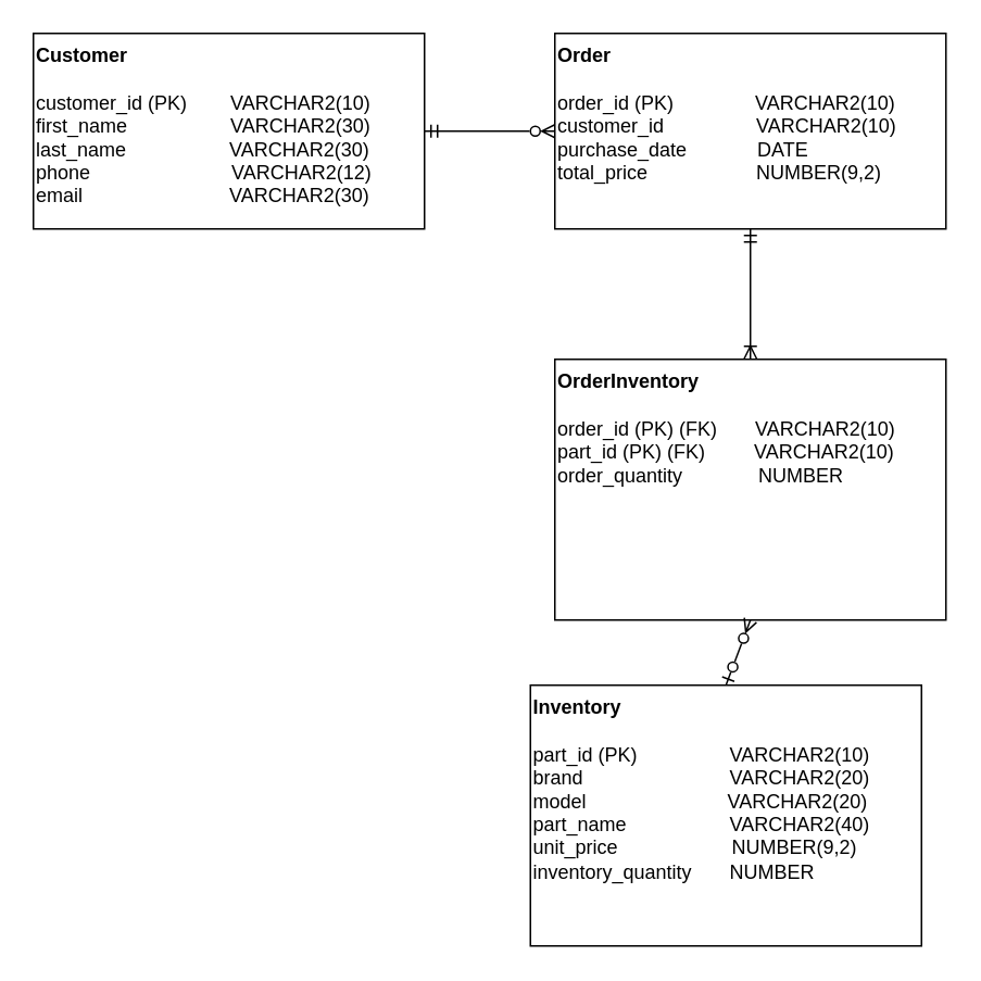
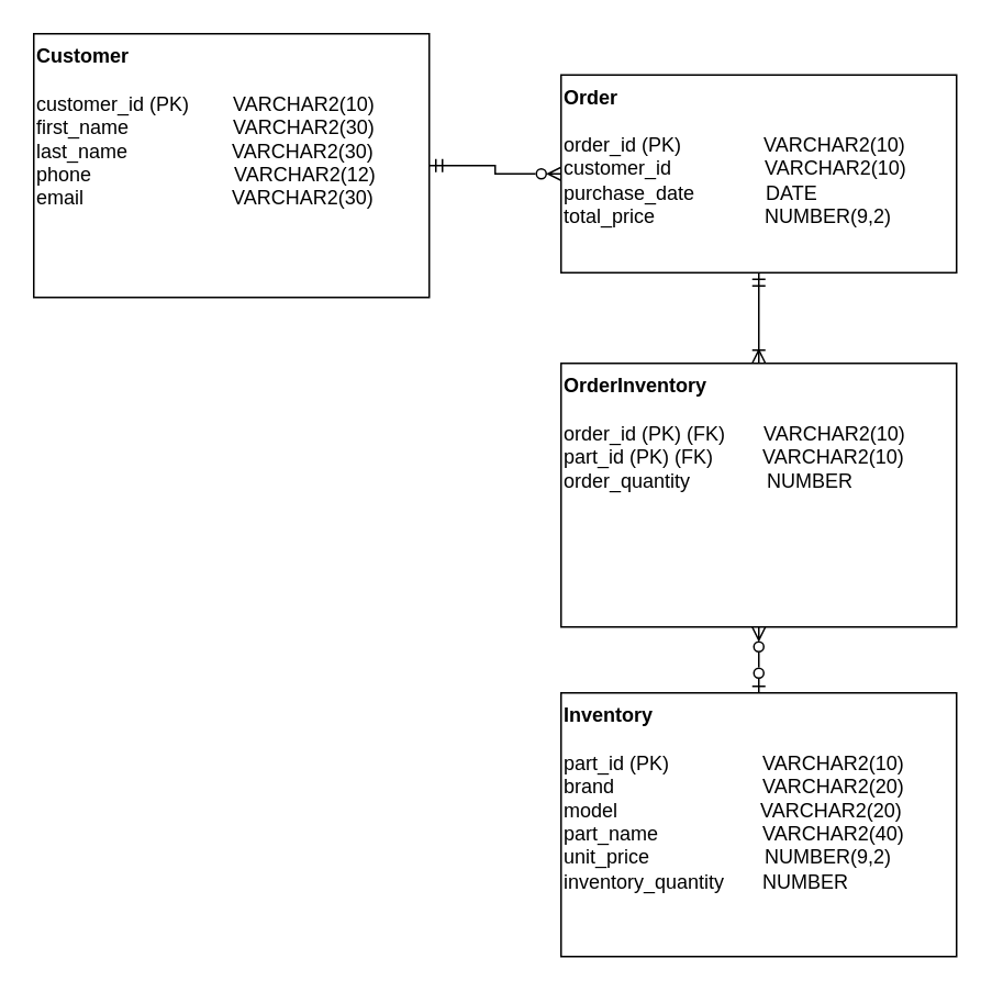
  <mxCell id="0" />
  <mxCell id="1" parent="0" />
  <mxCell id="2" style="edgeStyle=orthogonalEdgeStyle;rounded=0;orthogonalLoop=1;jettySize=auto;html=1;exitX=1;exitY=0.5;exitDx=0;exitDy=0;entryX=0;entryY=0.5;entryDx=0;entryDy=0;endArrow=ERzeroToMany;endFill=0;startArrow=ERmandOne;startFill=0;" edge="1" parent="1" source="3" target="5"><mxGeometry relative="1" as="geometry" /></mxCell>
- <mxCell id="3" value="&lt;b&gt;Customer&lt;/b&gt;&lt;div&gt;&lt;br&gt;&lt;/div&gt;&lt;div&gt;customer_id (PK)&amp;nbsp; &amp;nbsp; &amp;nbsp; &amp;nbsp;&amp;nbsp;&lt;span style=&quot;background-color: transparent; color: light-dark(rgb(0, 0, 0), rgb(255, 255, 255));&quot;&gt;VARCHAR2(10)&lt;/span&gt;&lt;/div&gt;&lt;div&gt;first_name&amp;nbsp; &amp;nbsp; &amp;nbsp; &amp;nbsp; &amp;nbsp; &amp;nbsp; &amp;nbsp; &amp;nbsp; &amp;nbsp; &amp;nbsp;VARCHAR2(30)&lt;/div&gt;&lt;div&gt;last_name&lt;span style=&quot;background-color: transparent; color: light-dark(rgb(0, 0, 0), rgb(255, 255, 255));&quot;&gt;&amp;nbsp; &amp;nbsp; &amp;nbsp; &amp;nbsp; &amp;nbsp; &amp;nbsp; &amp;nbsp; &amp;nbsp; &amp;nbsp; &amp;nbsp;VARCHAR2(30)&lt;/span&gt;&lt;/div&gt;&lt;div&gt;phone&lt;span style=&quot;background-color: transparent; color: light-dark(rgb(0, 0, 0), rgb(255, 255, 255));&quot;&gt;&amp;nbsp; &amp;nbsp; &amp;nbsp; &amp;nbsp; &amp;nbsp; &amp;nbsp; &amp;nbsp; &amp;nbsp; &amp;nbsp; &amp;nbsp; &amp;nbsp; &amp;nbsp; &amp;nbsp; VARCHAR2(12)&lt;/span&gt;&lt;/div&gt;&lt;div&gt;email&lt;span style=&quot;background-color: transparent; color: light-dark(rgb(0, 0, 0), rgb(255, 255, 255));&quot;&gt;&amp;nbsp; &amp;nbsp; &amp;nbsp; &amp;nbsp; &amp;nbsp; &amp;nbsp; &amp;nbsp; &amp;nbsp; &amp;nbsp; &amp;nbsp; &amp;nbsp; &amp;nbsp; &amp;nbsp; &amp;nbsp;VARCHAR2(30)&lt;/span&gt;&lt;/div&gt;" style="rounded=0;whiteSpace=wrap;html=1;align=left;verticalAlign=top;" vertex="1" parent="1"><mxGeometry x="20" y="20" width="240" height="120" as="geometry" /></mxCell>
- <mxCell id="4" value="&lt;div&gt;&lt;b&gt;Inventory&lt;/b&gt;&lt;/div&gt;&lt;div&gt;&lt;br&gt;&lt;/div&gt;&lt;div&gt;part_id (PK)&amp;nbsp; &amp;nbsp; &amp;nbsp; &amp;nbsp; &amp;nbsp; &amp;nbsp; &amp;nbsp; &amp;nbsp; &amp;nbsp;&lt;span style=&quot;background-color: transparent; color: light-dark(rgb(0, 0, 0), rgb(255, 255, 255));&quot;&gt;VARCHAR2(10)&lt;/span&gt;&lt;/div&gt;&lt;div&gt;brand&lt;span style=&quot;background-color: transparent; color: light-dark(rgb(0, 0, 0), rgb(255, 255, 255));&quot;&gt;&amp;nbsp; &amp;nbsp; &amp;nbsp; &amp;nbsp; &amp;nbsp; &amp;nbsp; &amp;nbsp; &amp;nbsp; &amp;nbsp; &amp;nbsp; &amp;nbsp; &amp;nbsp; &amp;nbsp; &amp;nbsp;VARCHAR2(20)&lt;/span&gt;&lt;/div&gt;&lt;div&gt;model&lt;span style=&quot;background-color: transparent; color: light-dark(rgb(0, 0, 0), rgb(255, 255, 255));&quot;&gt;&amp;nbsp; &amp;nbsp; &amp;nbsp; &amp;nbsp; &amp;nbsp; &amp;nbsp; &amp;nbsp; &amp;nbsp; &amp;nbsp; &amp;nbsp; &amp;nbsp; &amp;nbsp; &amp;nbsp; VARCHAR2(20)&lt;/span&gt;&lt;/div&gt;&lt;div&gt;part_name&lt;span style=&quot;background-color: transparent; color: light-dark(rgb(0, 0, 0), rgb(255, 255, 255));&quot;&gt;&amp;nbsp; &amp;nbsp; &amp;nbsp; &amp;nbsp; &amp;nbsp; &amp;nbsp; &amp;nbsp; &amp;nbsp; &amp;nbsp; &amp;nbsp;VARCHAR2(40)&lt;/span&gt;&lt;/div&gt;&lt;div&gt;unit_price&amp;nbsp; &amp;nbsp; &amp;nbsp; &amp;nbsp; &amp;nbsp; &amp;nbsp; &amp;nbsp; &amp;nbsp; &amp;nbsp; &amp;nbsp; &amp;nbsp;NUMBER(9,2)&lt;/div&gt;&lt;div&gt;inventory_quantity&amp;nbsp; &amp;nbsp; &amp;nbsp; &amp;nbsp;NUMBER&lt;/div&gt;" style="rounded=0;whiteSpace=wrap;html=1;align=left;verticalAlign=top;" vertex="1" parent="1"><mxGeometry x="325" y="420" width="240" height="160" as="geometry" /></mxCell>
- <mxCell id="5" value="&lt;b&gt;Order&lt;/b&gt;&lt;div&gt;&lt;br&gt;&lt;/div&gt;&lt;div&gt;order_id (PK)&lt;span style=&quot;background-color: transparent; color: light-dark(rgb(0, 0, 0), rgb(255, 255, 255));&quot;&gt;&amp;nbsp; &amp;nbsp; &amp;nbsp; &amp;nbsp; &amp;nbsp; &amp;nbsp; &amp;nbsp; &amp;nbsp;&lt;/span&gt;&lt;span style=&quot;background-color: transparent; color: light-dark(rgb(0, 0, 0), rgb(255, 255, 255));&quot;&gt;VARCHAR2(10)&lt;/span&gt;&lt;/div&gt;&lt;div&gt;customer_id&lt;span style=&quot;background-color: transparent; color: light-dark(rgb(0, 0, 0), rgb(255, 255, 255));&quot;&gt;&amp;nbsp; &amp;nbsp; &amp;nbsp; &amp;nbsp; &amp;nbsp; &amp;nbsp; &amp;nbsp; &amp;nbsp; &amp;nbsp;&lt;/span&gt;&lt;span style=&quot;background-color: transparent; color: light-dark(rgb(0, 0, 0), rgb(255, 255, 255));&quot;&gt;VARCHAR2(10)&lt;/span&gt;&lt;/div&gt;&lt;div&gt;purchase_date&amp;nbsp; &amp;nbsp; &amp;nbsp; &amp;nbsp; &amp;nbsp; &amp;nbsp; &amp;nbsp;DATE&lt;/div&gt;&lt;div&gt;total_price&lt;span style=&quot;background-color: transparent; color: light-dark(rgb(0, 0, 0), rgb(255, 255, 255));&quot;&gt;&amp;nbsp; &amp;nbsp; &amp;nbsp; &amp;nbsp; &amp;nbsp; &amp;nbsp; &amp;nbsp; &amp;nbsp; &amp;nbsp; &amp;nbsp; NUMBER(9,2)&lt;/span&gt;&lt;/div&gt;" style="rounded=0;whiteSpace=wrap;html=1;align=left;verticalAlign=top;" vertex="1" parent="1"><mxGeometry x="340" y="20" width="240" height="120" as="geometry" /></mxCell>
+ <mxCell id="3" value="&lt;b&gt;Customer&lt;/b&gt;&lt;div&gt;&lt;br&gt;&lt;/div&gt;&lt;div&gt;customer_id (PK)&amp;nbsp; &amp;nbsp; &amp;nbsp; &amp;nbsp;&amp;nbsp;&lt;span style=&quot;background-color: transparent; color: light-dark(rgb(0, 0, 0), rgb(255, 255, 255));&quot;&gt;VARCHAR2(10)&lt;/span&gt;&lt;/div&gt;&lt;div&gt;first_name&amp;nbsp; &amp;nbsp; &amp;nbsp; &amp;nbsp; &amp;nbsp; &amp;nbsp; &amp;nbsp; &amp;nbsp; &amp;nbsp; &amp;nbsp;VARCHAR2(30)&lt;/div&gt;&lt;div&gt;last_name&lt;span style=&quot;background-color: transparent; color: light-dark(rgb(0, 0, 0), rgb(255, 255, 255));&quot;&gt;&amp;nbsp; &amp;nbsp; &amp;nbsp; &amp;nbsp; &amp;nbsp; &amp;nbsp; &amp;nbsp; &amp;nbsp; &amp;nbsp; &amp;nbsp;VARCHAR2(30)&lt;/span&gt;&lt;/div&gt;&lt;div&gt;phone&lt;span style=&quot;background-color: transparent; color: light-dark(rgb(0, 0, 0), rgb(255, 255, 255));&quot;&gt;&amp;nbsp; &amp;nbsp; &amp;nbsp; &amp;nbsp; &amp;nbsp; &amp;nbsp; &amp;nbsp; &amp;nbsp; &amp;nbsp; &amp;nbsp; &amp;nbsp; &amp;nbsp; &amp;nbsp; VARCHAR2(12)&lt;/span&gt;&lt;/div&gt;&lt;div&gt;email&lt;span style=&quot;background-color: transparent; color: light-dark(rgb(0, 0, 0), rgb(255, 255, 255));&quot;&gt;&amp;nbsp; &amp;nbsp; &amp;nbsp; &amp;nbsp; &amp;nbsp; &amp;nbsp; &amp;nbsp; &amp;nbsp; &amp;nbsp; &amp;nbsp; &amp;nbsp; &amp;nbsp; &amp;nbsp; &amp;nbsp;VARCHAR2(30)&lt;/span&gt;&lt;/div&gt;" style="rounded=0;whiteSpace=wrap;html=1;align=left;verticalAlign=top;" vertex="1" parent="1"><mxGeometry x="20" y="20" width="240" height="160" as="geometry" /></mxCell>
+ <mxCell id="4" value="&lt;div&gt;&lt;b&gt;Inventory&lt;/b&gt;&lt;/div&gt;&lt;div&gt;&lt;br&gt;&lt;/div&gt;&lt;div&gt;part_id (PK)&amp;nbsp; &amp;nbsp; &amp;nbsp; &amp;nbsp; &amp;nbsp; &amp;nbsp; &amp;nbsp; &amp;nbsp; &amp;nbsp;&lt;span style=&quot;background-color: transparent; color: light-dark(rgb(0, 0, 0), rgb(255, 255, 255));&quot;&gt;VARCHAR2(10)&lt;/span&gt;&lt;/div&gt;&lt;div&gt;brand&lt;span style=&quot;background-color: transparent; color: light-dark(rgb(0, 0, 0), rgb(255, 255, 255));&quot;&gt;&amp;nbsp; &amp;nbsp; &amp;nbsp; &amp;nbsp; &amp;nbsp; &amp;nbsp; &amp;nbsp; &amp;nbsp; &amp;nbsp; &amp;nbsp; &amp;nbsp; &amp;nbsp; &amp;nbsp; &amp;nbsp;VARCHAR2(20)&lt;/span&gt;&lt;/div&gt;&lt;div&gt;model&lt;span style=&quot;background-color: transparent; color: light-dark(rgb(0, 0, 0), rgb(255, 255, 255));&quot;&gt;&amp;nbsp; &amp;nbsp; &amp;nbsp; &amp;nbsp; &amp;nbsp; &amp;nbsp; &amp;nbsp; &amp;nbsp; &amp;nbsp; &amp;nbsp; &amp;nbsp; &amp;nbsp; &amp;nbsp; VARCHAR2(20)&lt;/span&gt;&lt;/div&gt;&lt;div&gt;part_name&lt;span style=&quot;background-color: transparent; color: light-dark(rgb(0, 0, 0), rgb(255, 255, 255));&quot;&gt;&amp;nbsp; &amp;nbsp; &amp;nbsp; &amp;nbsp; &amp;nbsp; &amp;nbsp; &amp;nbsp; &amp;nbsp; &amp;nbsp; &amp;nbsp;VARCHAR2(40)&lt;/span&gt;&lt;/div&gt;&lt;div&gt;unit_price&amp;nbsp; &amp;nbsp; &amp;nbsp; &amp;nbsp; &amp;nbsp; &amp;nbsp; &amp;nbsp; &amp;nbsp; &amp;nbsp; &amp;nbsp; &amp;nbsp;NUMBER(9,2)&lt;/div&gt;&lt;div&gt;inventory_quantity&amp;nbsp; &amp;nbsp; &amp;nbsp; &amp;nbsp;NUMBER&lt;/div&gt;" style="rounded=0;whiteSpace=wrap;html=1;align=left;verticalAlign=top;" vertex="1" parent="1"><mxGeometry x="340" y="420" width="240" height="160" as="geometry" /></mxCell>
+ <mxCell id="5" value="&lt;b&gt;Order&lt;/b&gt;&lt;div&gt;&lt;br&gt;&lt;/div&gt;&lt;div&gt;order_id (PK)&lt;span style=&quot;background-color: transparent; color: light-dark(rgb(0, 0, 0), rgb(255, 255, 255));&quot;&gt;&amp;nbsp; &amp;nbsp; &amp;nbsp; &amp;nbsp; &amp;nbsp; &amp;nbsp; &amp;nbsp; &amp;nbsp;&lt;/span&gt;&lt;span style=&quot;background-color: transparent; color: light-dark(rgb(0, 0, 0), rgb(255, 255, 255));&quot;&gt;VARCHAR2(10)&lt;/span&gt;&lt;/div&gt;&lt;div&gt;customer_id&lt;span style=&quot;background-color: transparent; color: light-dark(rgb(0, 0, 0), rgb(255, 255, 255));&quot;&gt;&amp;nbsp; &amp;nbsp; &amp;nbsp; &amp;nbsp; &amp;nbsp; &amp;nbsp; &amp;nbsp; &amp;nbsp; &amp;nbsp;&lt;/span&gt;&lt;span style=&quot;background-color: transparent; color: light-dark(rgb(0, 0, 0), rgb(255, 255, 255));&quot;&gt;VARCHAR2(10)&lt;/span&gt;&lt;/div&gt;&lt;div&gt;purchase_date&amp;nbsp; &amp;nbsp; &amp;nbsp; &amp;nbsp; &amp;nbsp; &amp;nbsp; &amp;nbsp;DATE&lt;/div&gt;&lt;div&gt;total_price&lt;span style=&quot;background-color: transparent; color: light-dark(rgb(0, 0, 0), rgb(255, 255, 255));&quot;&gt;&amp;nbsp; &amp;nbsp; &amp;nbsp; &amp;nbsp; &amp;nbsp; &amp;nbsp; &amp;nbsp; &amp;nbsp; &amp;nbsp; &amp;nbsp; NUMBER(9,2)&lt;/span&gt;&lt;/div&gt;" style="rounded=0;whiteSpace=wrap;html=1;align=left;verticalAlign=top;" vertex="1" parent="1"><mxGeometry x="340" y="45" width="240" height="120" as="geometry" /></mxCell>
  <mxCell id="6" value="&lt;b&gt;OrderInventory&lt;/b&gt;&lt;div&gt;&lt;br&gt;&lt;/div&gt;&lt;div&gt;order_id (PK) (FK)&lt;span style=&quot;background-color: transparent; color: light-dark(rgb(0, 0, 0), rgb(255, 255, 255));&quot;&gt;&amp;nbsp; &amp;nbsp; &amp;nbsp; &amp;nbsp;&lt;/span&gt;&lt;span style=&quot;background-color: transparent; color: light-dark(rgb(0, 0, 0), rgb(255, 255, 255));&quot;&gt;VARCHAR2(10)&lt;/span&gt;&lt;/div&gt;&lt;div&gt;part_id (PK) (FK)&amp;nbsp; &amp;nbsp; &amp;nbsp; &amp;nbsp; &amp;nbsp;&lt;span style=&quot;color: light-dark(rgb(0, 0, 0), rgb(255, 255, 255)); background-color: transparent;&quot;&gt;VARCHAR2(10)&lt;/span&gt;&lt;/div&gt;&lt;div&gt;order_quantity&amp;nbsp; &amp;nbsp; &amp;nbsp; &amp;nbsp; &amp;nbsp; &amp;nbsp; &amp;nbsp; NUMBER&lt;span style=&quot;color: light-dark(rgb(0, 0, 0), rgb(255, 255, 255)); background-color: transparent;&quot;&gt;&lt;/span&gt;&lt;/div&gt;" style="rounded=0;whiteSpace=wrap;html=1;align=left;verticalAlign=top;" vertex="1" parent="1"><mxGeometry x="340" y="220" width="240" height="160" as="geometry" /></mxCell>
  <mxCell id="7" value="" style="endArrow=ERmandOne;html=1;rounded=0;entryX=0.5;entryY=1;entryDx=0;entryDy=0;endFill=0;startFill=0;startArrow=ERoneToMany;" edge="1" parent="1" source="6" target="5"><mxGeometry width="50" height="50" relative="1" as="geometry"><mxPoint x="300" y="390" as="sourcePoint" /><mxPoint x="350" y="340" as="targetPoint" /></mxGeometry></mxCell>
  <mxCell id="8" value="" style="endArrow=ERzeroToMany;html=1;rounded=0;entryX=0.5;entryY=1;entryDx=0;entryDy=0;exitX=0.5;exitY=0;exitDx=0;exitDy=0;endFill=0;startArrow=ERzeroToOne;startFill=0;" edge="1" parent="1" source="4" target="6"><mxGeometry width="50" height="50" relative="1" as="geometry"><mxPoint x="220" y="440" as="sourcePoint" /><mxPoint x="270" y="390" as="targetPoint" /></mxGeometry></mxCell>
